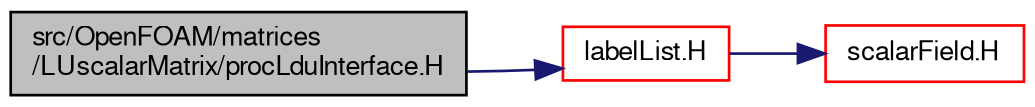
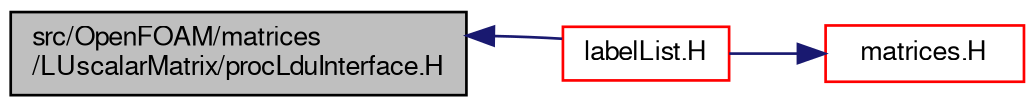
  digraph {
    rankdir=LR
    node [color=red fontname=FreeSans fontsize=10 shape=record]
    edge [color=midnightblue fontname=FreeSans fontsize=10 labelfontname=FreeSans labelfontsize=10 style=solid]
    n1 [color=black fillcolor=grey75 fontcolor=black height=0.2 label="src/OpenFOAM/matrices\l/LUscalarMatrix/procLduInterface.H" style=filled width=0.4]
    n2 [height=0.2 label="labelList.H" width=0.4]
-   n3 [height=0.2 label="scalarField.H" width=0.4]
-   n1 -> n2
+   n3 [height=0.2 label="matrices.H" width=0.4]
+   n2 -> n1
    n2 -> n3
  }
